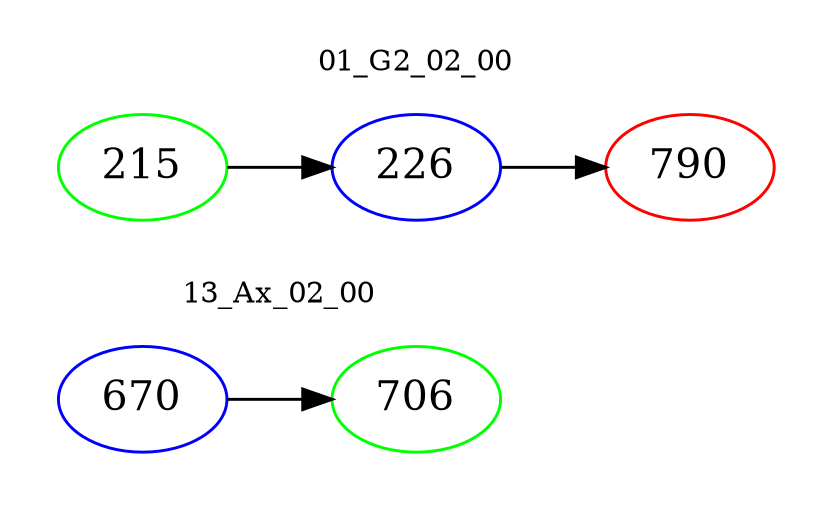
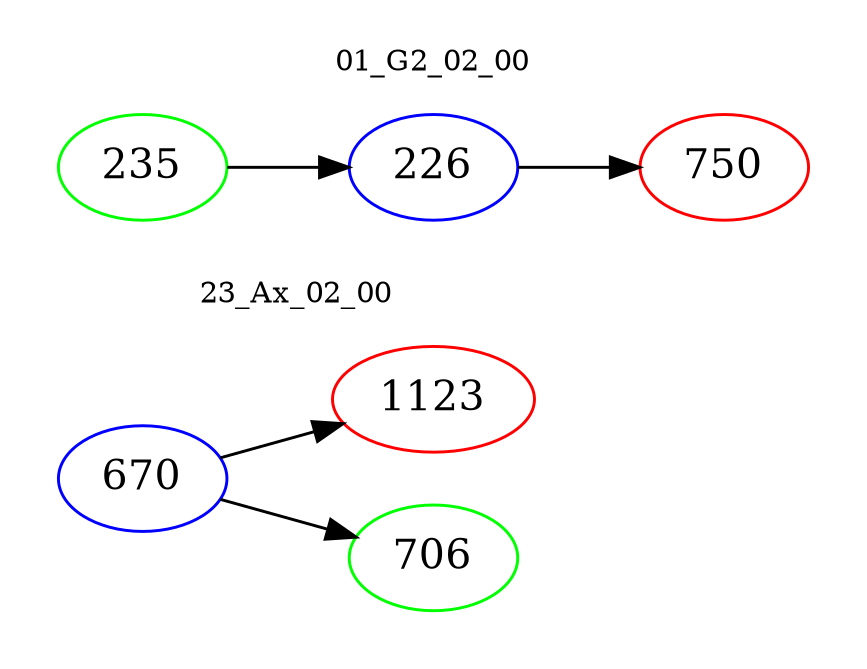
  digraph {
    rankdir=LR
    node [color=blue]
    edge [color=black]
    n1 [label=670]
    n2 [color=green label=706]
+   n3 [color=red label=1123]
    n4 [label=226]
-   n5 [color=green label=215]
-   n6 [color=red label=790]
+   n5 [color=green label=235]
+   n6 [color=red label=750]
    subgraph cluster_1 {
      color=white
      fontsize=10
-     label="13_Ax_02_00"
+     label="23_Ax_02_00"
      n1
      n2
+     n3
    }
    subgraph cluster_2 {
      color=white
      fontsize=10
      label="01_G2_02_00"
      n4
      n5
      n6
    }
    n1 -> n2
+   n1 -> n3
    n4 -> n6
    n5 -> n4
  }
